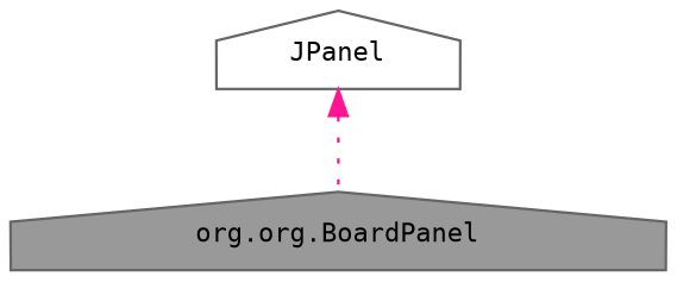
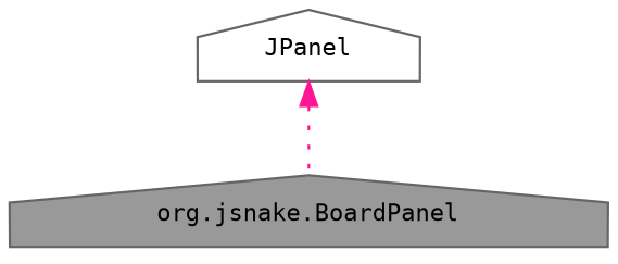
  digraph {
    fontname="DejaVu Sans Mono"
    node [color=gray40 fontname="DejaVu Sans Mono" fontsize=10 shape=house style=filled]
-   n1 [fillcolor=grey60 fontcolor=black height=0.2 label="org.org.BoardPanel" width=0.4]
+   n1 [fillcolor=grey60 fontcolor=black height=0.2 label="org.jsnake.BoardPanel" width=0.4]
    n2 [fillcolor=white height=0.2 label=JPanel width=0.4]
    n2 -> n1 [color=deeppink dir=back fontname="DejaVu Sans Mono" fontsize=10 labelfontname=Helvetica labelfontsize=10 style=dotted]
  }
